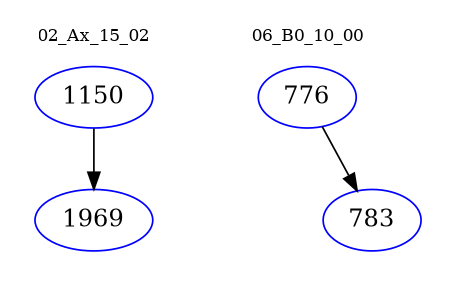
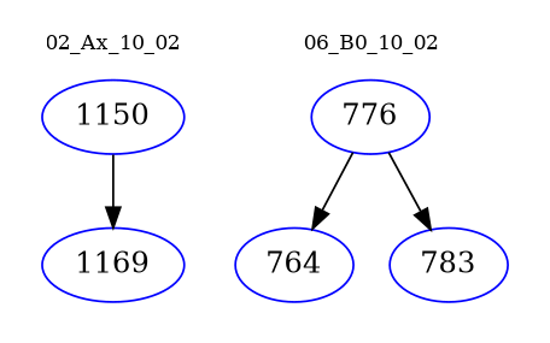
  digraph {
    node [color=blue]
    edge [color=black]
    n1 [label=1150]
-   n2 [label=1969]
+   n2 [label=1169]
    n3 [label=776]
+   n4 [label=764]
    n5 [label=783]
    subgraph cluster_1 {
      color=white
      fontsize=10
-     label="02_Ax_15_02"
+     label="02_Ax_10_02"
      n1
      n2
    }
    subgraph cluster_2 {
      color=white
      fontsize=10
-     label="06_B0_10_00"
+     label="06_B0_10_02"
      n3
+     n4
      n5
    }
    n1 -> n2
+   n3 -> n4
    n3 -> n5
  }
